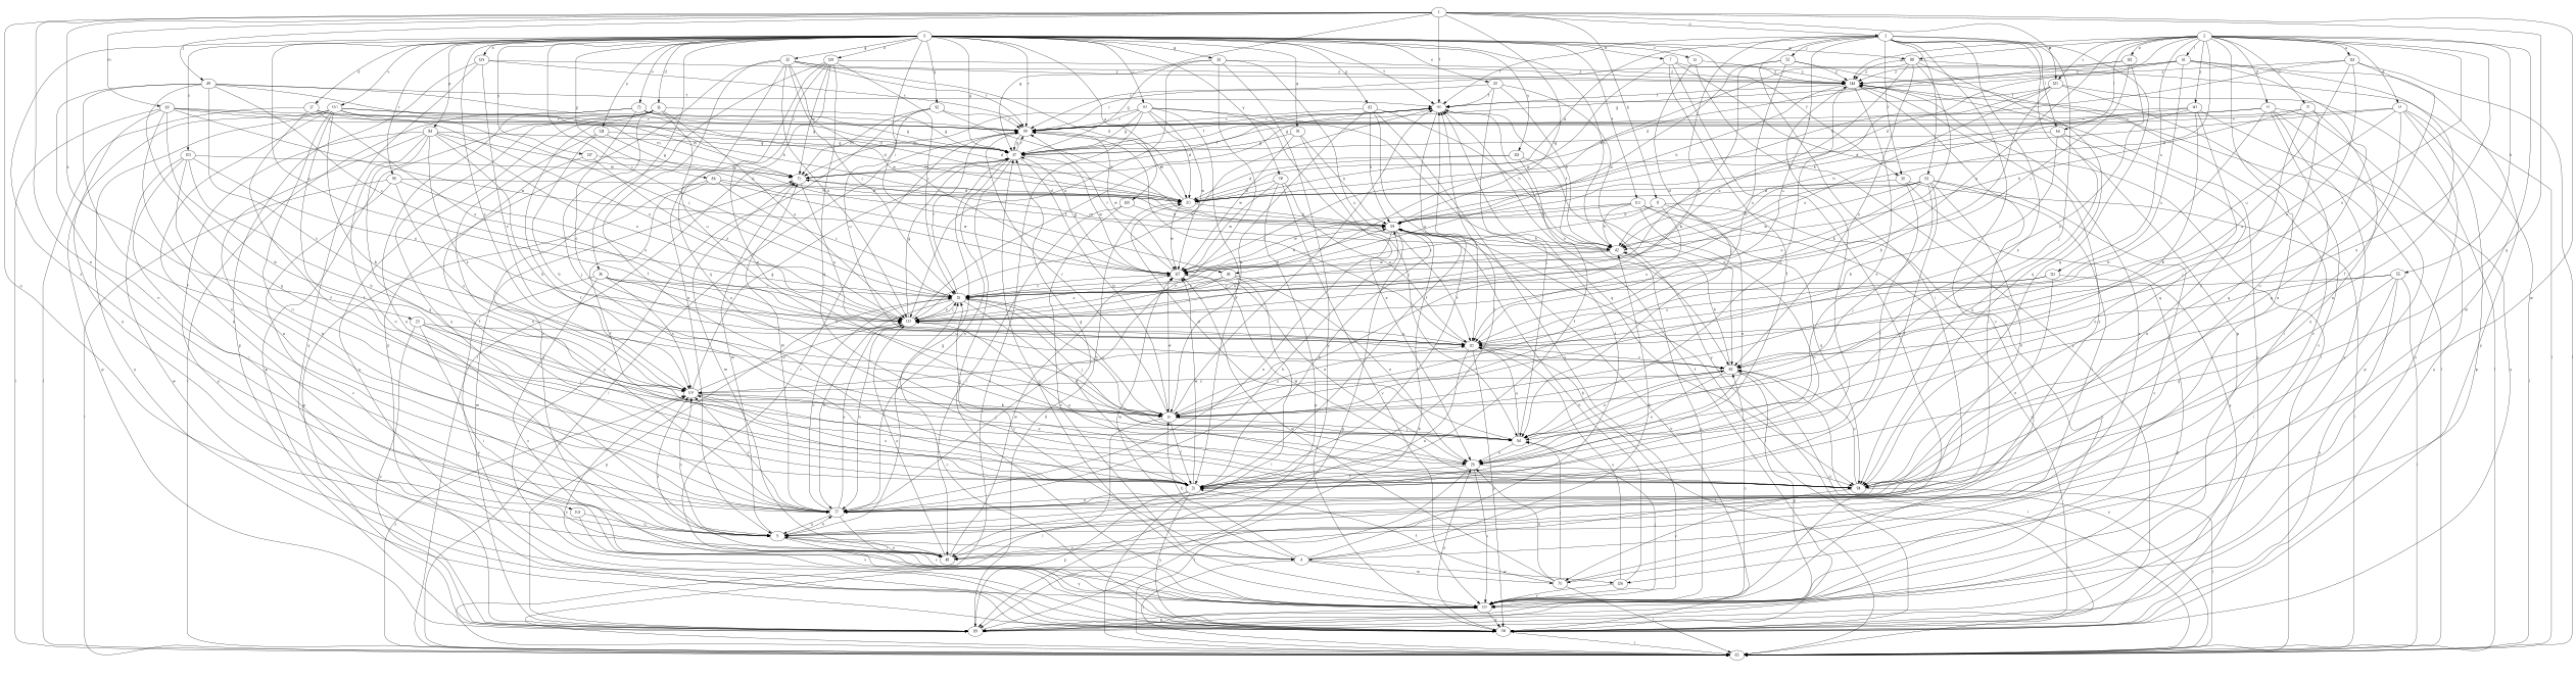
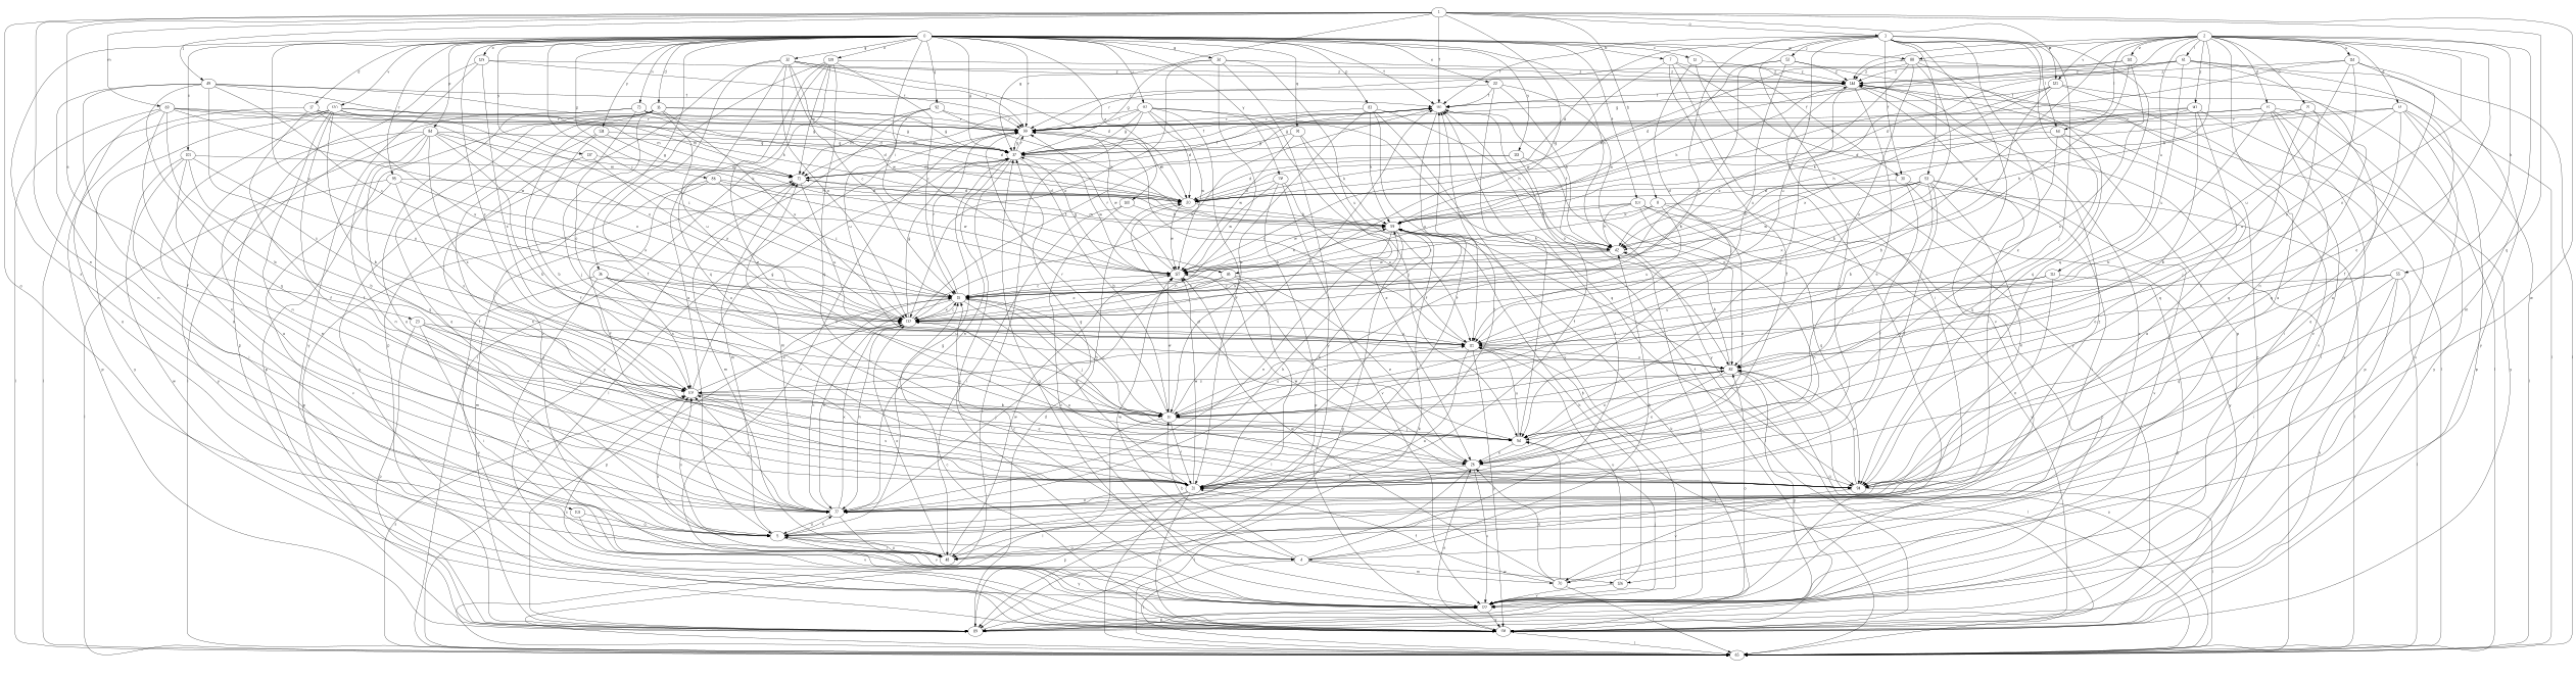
  strict digraph {
    fontname="Comic Neue"
    node [fontname="Comic Neue"]
    edge [fontname="Comic Neue"]
    0
    7
    12
    15
    16
    17
    22
    30
    32
    34
    36
    37
    42
    46
    73
    83
    84
    86
    88
    91
    92
    95
    99
    101
    103
    105
    107
    110
    112
    120
    128
    129
    132
    133
    134
    136
    137
    140
    144
    122
    65
    127
    31
    54
    138
    77
    26
    59
    10
    89
    115
    5
    71
    20
    94
    82
    48
    1
    3
    4
    8
    23
    49
    69
    121
    126
    64
    52
    53
    70
    2
    18
    19
    55
    61
    79
    113
    114
    141
    143
    0 -> 7 [label=b]
    0 -> 12 [label=c]
    0 -> 15 [label=c]
    0 -> 16 [label=d]
    0 -> 17 [label=d]
    0 -> 22 [label=e]
    0 -> 30 [label=f]
    0 -> 32 [label=g]
    0 -> 34 [label=g]
    0 -> 36 [label=g]
    0 -> 37 [label=g]
    0 -> 42 [label=h]
    0 -> 46 [label=i]
    0 -> 73 [label=n]
    0 -> 83 [label=p]
    0 -> 84 [label=p]
    0 -> 86 [label=p]
    0 -> 88 [label=p]
    0 -> 91 [label=q]
    0 -> 92 [label=q]
    0 -> 95 [label=r]
    0 -> 99 [label=r]
    0 -> 101 [label=s]
    0 -> 103 [label=s]
    0 -> 105 [label=s]
    0 -> 107 [label=t]
    0 -> 110 [label=t]
    0 -> 112 [label=u]
    0 -> 120 [label=v]
    0 -> 128 [label=x]
    0 -> 129 [label=x]
    0 -> 132 [label=x]
    0 -> 133 [label=y]
    0 -> 134 [label=y]
    0 -> 136 [label=y]
    0 -> 137 [label=y]
    0 -> 140 [label=z]
    7 -> 144 [label=z]
    7 -> 122 [label=v]
    7 -> 65 [label=l]
    7 -> 127 [label=w]
    7 -> 31 [label=f]
    12 -> 144 [label=z]
    12 -> 54 [label=j]
    12 -> 138 [label=y]
    15 -> 99 [label=r]
    15 -> 132 [label=x]
    15 -> 54 [label=j]
    15 -> 77 [label=n]
    15 -> 26 [label=e]
    15 -> 59 [label=k]
    15 -> 10 [label=b]
    15 -> 89 [label=p]
    16 -> 37 [label=g]
+   16 -> 99 [label=r]
    16 -> 132 [label=x]
    16 -> 31 [label=f]
    16 -> 54 [label=j]
    16 -> 138 [label=y]
    16 -> 89 [label=p]
    16 -> 115 [label=u]
    16 -> 5 [label=a]
    17 -> 99 [label=r]
    17 -> 132 [label=x]
    17 -> 65 [label=l]
    17 -> 31 [label=f]
    17 -> 71 [label=m]
    22 -> 42 [label=h]
    22 -> 99 [label=r]
    22 -> 110 [label=t]
    22 -> 54 [label=j]
    22 -> 138 [label=y]
    30 -> 65 [label=l]
    30 -> 31 [label=f]
    30 -> 138 [label=y]
    30 -> 20 [label=d]
    32 -> 15 [label=c]
    32 -> 99 [label=r]
    32 -> 132 [label=x]
    32 -> 144 [label=z]
    32 -> 127 [label=w]
    32 -> 31 [label=f]
    32 -> 89 [label=p]
    32 -> 20 [label=d]
    32 -> 94 [label=q]
    34 -> 37 [label=g]
    34 -> 132 [label=x]
    34 -> 144 [label=z]
    34 -> 138 [label=y]
    34 -> 77 [label=n]
    34 -> 115 [label=u]
    36 -> 15 [label=c]
    36 -> 105 [label=s]
    36 -> 132 [label=x]
    36 -> 122 [label=v]
    36 -> 138 [label=y]
    36 -> 82 [label=o]
    37 -> 99 [label=r]
    37 -> 110 [label=t]
    37 -> 122 [label=v]
    37 -> 127 [label=w]
    37 -> 77 [label=n]
    37 -> 10 [label=b]
    37 -> 71 [label=m]
    42 -> 110 [label=t]
    42 -> 132 [label=x]
    42 -> 122 [label=v]
    42 -> 127 [label=w]
    42 -> 71 [label=m]
    46 -> 15 [label=c]
    46 -> 132 [label=x]
    46 -> 65 [label=l]
    46 -> 26 [label=e]
    73 -> 37 [label=g]
    73 -> 99 [label=r]
    73 -> 65 [label=l]
    73 -> 5 [label=a]
    73 -> 20 [label=d]
    73 -> 82 [label=o]
    83 -> 42 [label=h]
    83 -> 99 [label=r]
    83 -> 122 [label=v]
    83 -> 59 [label=k]
    83 -> 10 [label=b]
    83 -> 115 [label=u]
    84 -> 37 [label=g]
    84 -> 105 [label=s]
    84 -> 132 [label=x]
    84 -> 138 [label=y]
    84 -> 77 [label=n]
    84 -> 59 [label=k]
    84 -> 10 [label=b]
    84 -> 5 [label=a]
    84 -> 94 [label=q]
    86 -> 15 [label=c]
    86 -> 127 [label=w]
    86 -> 31 [label=f]
    86 -> 89 [label=p]
    86 -> 20 [label=d]
    88 -> 132 [label=x]
    88 -> 144 [label=z]
    88 -> 65 [label=l]
    88 -> 59 [label=k]
    88 -> 10 [label=b]
    88 -> 94 [label=q]
    88 -> 82 [label=o]
    91 -> 37 [label=g]
    91 -> 127 [label=w]
    91 -> 26 [label=e]
    91 -> 59 [label=k]
    92 -> 99 [label=r]
    92 -> 138 [label=y]
    92 -> 59 [label=k]
    92 -> 115 [label=u]
    92 -> 71 [label=m]
    95 -> 105 [label=s]
    95 -> 132 [label=x]
    95 -> 122 [label=v]
    95 -> 65 [label=l]
    95 -> 20 [label=d]
    99 -> 37 [label=g]
    99 -> 65 [label=l]
    99 -> 127 [label=w]
    101 -> 132 [label=x]
    101 -> 122 [label=w]
    101 -> 77 [label=n]
    101 -> 10 [label=b]
    101 -> 71 [label=m]
    101 -> 48 [label=i]
    103 -> 122 [label=v]
    103 -> 5 [label=a]
    105 -> 37 [label=g]
    105 -> 132 [label=x]
    105 -> 54 [label=j]
    105 -> 26 [label=e]
    105 -> 10 [label=b]
    107 -> 42 [label=h]
    107 -> 127 [label=w]
    107 -> 138 [label=y]
    107 -> 77 [label=n]
    107 -> 59 [label=k]
    107 -> 94 [label=q]
    110 -> 99 [label=r]
    110 -> 132 [label=x]
    110 -> 31 [label=f]
    110 -> 82 [label=o]
    112 -> 37 [label=g]
    112 -> 99 [label=r]
    112 -> 65 [label=l]
    112 -> 127 [label=w]
    112 -> 31 [label=f]
    112 -> 54 [label=j]
    112 -> 71 [label=m]
    112 -> 20 [label=d]
    112 -> 94 [label=q]
    120 -> 15 [label=c]
    120 -> 99 [label=r]
    120 -> 132 [label=x]
    120 -> 31 [label=f]
    120 -> 138 [label=y]
    120 -> 77 [label=n]
    120 -> 10 [label=b]
    120 -> 89 [label=p]
    120 -> 5 [label=a]
    120 -> 20 [label=d]
    128 -> 15 [label=c]
    128 -> 144 [label=z]
    128 -> 122 [label=v]
    128 -> 65 [label=l]
    128 -> 26 [label=e]
    128 -> 5 [label=a]
    128 -> 71 [label=m]
    128 -> 94 [label=q]
    129 -> 99 [label=r]
    129 -> 105 [label=s]
    129 -> 144 [label=z]
    129 -> 138 [label=y]
    129 -> 89 [label=p]
    132 -> 15 [label=c]
    132 -> 37 [label=g]
    132 -> 110 [label=t]
    132 -> 77 [label=n]
    132 -> 115 [label=u]
    133 -> 31 [label=f]
    133 -> 71 [label=m]
    133 -> 20 [label=d]
    133 -> 82 [label=o]
    134 -> 37 [label=g]
    134 -> 42 [label=h]
    134 -> 77 [label=n]
    134 -> 10 [label=b]
    136 -> 122 [label=v]
    136 -> 127 [label=w]
    136 -> 89 [label=p]
    136 -> 115 [label=u]
    136 -> 20 [label=d]
    137 -> 132 [label=x]
    137 -> 31 [label=f]
    137 -> 71 [label=m]
    140 -> 122 [label=v]
    140 -> 59 [label=k]
    140 -> 48 [label=i]
    144 -> 110 [label=t]
    144 -> 65 [label=l]
    144 -> 54 [label=j]
    144 -> 26 [label=e]
    144 -> 59 [label=k]
    144 -> 48 [label=i]
    122 -> 37 [label=g]
    122 -> 99 [label=r]
    122 -> 54 [label=j]
    122 -> 138 [label=y]
    122 -> 89 [label=p]
    122 -> 82 [label=o]
    65 -> 105 [label=s]
    65 -> 82 [label=o]
    127 -> 15 [label=c]
    127 -> 37 [label=g]
    127 -> 99 [label=r]
    127 -> 26 [label=e]
    127 -> 59 [label=k]
    31 -> 37 [label=g]
    31 -> 105 [label=s]
    31 -> 110 [label=t]
    31 -> 144 [label=z]
    31 -> 127 [label=w]
    31 -> 138 [label=y]
    31 -> 77 [label=n]
    31 -> 59 [label=k]
    31 -> 89 [label=p]
    54 -> 26 [label=e]
    54 -> 115 [label=u]
    54 -> 20 [label=d]
    54 -> 82 [label=o]
    138 -> 15 [label=c]
    138 -> 105 [label=s]
    138 -> 110 [label=t]
    138 -> 144 [label=z]
    138 -> 65 [label=l]
    138 -> 26 [label=e]
    138 -> 59 [label=k]
    77 -> 15 [label=c]
    77 -> 105 [label=s]
    77 -> 110 [label=t]
    77 -> 132 [label=x]
    77 -> 122 [label=v]
    77 -> 59 [label=k]
    77 -> 5 [label=a]
    77 -> 71 [label=m]
    26 -> 122 [label=v]
    26 -> 65 [label=l]
    26 -> 31 [label=f]
    26 -> 94 [label=q]
    59 -> 42 [label=h]
    59 -> 65 [label=l]
    59 -> 77 [label=n]
    59 -> 89 [label=p]
    10 -> 15 [label=c]
    10 -> 99 [label=r]
    10 -> 110 [label=t]
    10 -> 65 [label=l]
    10 -> 127 [label=w]
    10 -> 31 [label=f]
    10 -> 54 [label=j]
    10 -> 115 [label=u]
    89 -> 59 [label=k]
    89 -> 71 [label=m]
    89 -> 20 [label=d]
    115 -> 99 [label=r]
    115 -> 65 [label=l]
    115 -> 138 [label=y]
    115 -> 5 [label=a]
    115 -> 82 [label=o]
    5 -> 37 [label=g]
    5 -> 105 [label=s]
    5 -> 138 [label=y]
    5 -> 77 [label=n]
    5 -> 71 [label=m]
    5 -> 48 [label=i]
    5 -> 4 [label=a]
    71 -> 110 [label=t]
    71 -> 115 [label=u]
    71 -> 20 [label=d]
    20 -> 99 [label=r]
    20 -> 127 [label=w]
    20 -> 59 [label=k]
    94 -> 132 [label=x]
    94 -> 65 [label=l]
    94 -> 127 [label=w]
    94 -> 82 [label=o]
    94 -> 70 [label=v]
    82 -> 42 [label=h]
    82 -> 105 [label=s]
    82 -> 65 [label=l]
    82 -> 26 [label=e]
    82 -> 10 [label=b]
    82 -> 89 [label=p]
    48 -> 105 [label=s]
    48 -> 132 [label=x]
    48 -> 127 [label=w]
    48 -> 5 [label=a]
    48 -> 71 [label=m]
    1 -> 37 [label=g]
    1 -> 46 [label=i]
    1 -> 110 [label=t]
    1 -> 77 [label=n]
    1 -> 94 [label=q]
    1 -> 3 [label=a]
    1 -> 4 [label=a]
    1 -> 8 [label=b]
    1 -> 23 [label=e]
    1 -> 49 [label=j]
    1 -> 69 [label=m]
    1 -> 121 [label=v]
    1 -> 126 [label=w]
    3 -> 30 [label=f]
    3 -> 110 [label=t]
    3 -> 122 [label=v]
    3 -> 54 [label=j]
    3 -> 26 [label=e]
    3 -> 10 [label=b]
    3 -> 89 [label=p]
    3 -> 115 [label=u]
    3 -> 20 [label=d]
    3 -> 94 [label=q]
    3 -> 48 [label=i]
    3 -> 64 [label=l]
    3 -> 52 [label=j]
    3 -> 53 [label=j]
    4 -> 15 [label=c]
    4 -> 42 [label=h]
    4 -> 110 [label=t]
    4 -> 144 [label=z]
    4 -> 65 [label=l]
    4 -> 127 [label=w]
    4 -> 10 [label=b]
    4 -> 126 [label=w]
    4 -> 70 [label=m]
    8 -> 15 [label=c]
    8 -> 26 [label=e]
    8 -> 59 [label=k]
    8 -> 89 [label=p]
    8 -> 115 [label=u]
    23 -> 105 [label=s]
    23 -> 54 [label=j]
    23 -> 89 [label=p]
    23 -> 115 [label=u]
    23 -> 48 [label=i]
    49 -> 15 [label=c]
    49 -> 105 [label=s]
    49 -> 110 [label=t]
    49 -> 31 [label=f]
    49 -> 77 [label=n]
    49 -> 59 [label=k]
    49 -> 20 [label=d]
    49 -> 94 [label=q]
    69 -> 37 [label=g]
    69 -> 99 [label=r]
    69 -> 65 [label=l]
    69 -> 127 [label=w]
    69 -> 77 [label=n]
    69 -> 10 [label=b]
    69 -> 5 [label=a]
    69 -> 71 [label=m]
    121 -> 42 [label=h]
    121 -> 110 [label=t]
    121 -> 132 [label=x]
    121 -> 122 [label=v]
    121 -> 65 [label=l]
    121 -> 10 [label=b]
    126 -> 122 [label=v]
    126 -> 59 [label=k]
    126 -> 115 [label=u]
    64 -> 37 [label=g]
    64 -> 10 [label=b]
    64 -> 5 [label=a]
    64 -> 94 [label=q]
    52 -> 132 [label=x]
    52 -> 144 [label=z]
    52 -> 122 [label=v]
    52 -> 127 [label=w]
    52 -> 115 [label=u]
    53 -> 42 [label=h]
    53 -> 132 [label=x]
    53 -> 122 [label=v]
    53 -> 127 [label=w]
    53 -> 31 [label=f]
    53 -> 54 [label=j]
    53 -> 77 [label=n]
    53 -> 20 [label=d]
    53 -> 48 [label=i]
    70 -> 144 [label=z]
    70 -> 65 [label=l]
    70 -> 127 [label=w]
    70 -> 31 [label=f]
    70 -> 54 [label=j]
    70 -> 26 [label=e]
    2 -> 42 [label=h]
    2 -> 88 [label=p]
    2 -> 132 [label=x]
    2 -> 144 [label=z]
    2 -> 26 [label=e]
    2 -> 59 [label=k]
    2 -> 82 [label=o]
    2 -> 4 [label=a]
    2 -> 121 [label=v]
    2 -> 64 [label=l]
    2 -> 70 [label=m]
    2 -> 18 [label=d]
    2 -> 19 [label=d]
    2 -> 55 [label=k]
    2 -> 61 [label=l]
    2 -> 79 [label=o]
    2 -> 113 [label=u]
    2 -> 114 [label=u]
    2 -> 141 [label=z]
    2 -> 143 [label=z]
    18 -> 99 [label=r]
    18 -> 122 [label=v]
    18 -> 65 [label=l]
    18 -> 89 [label=p]
    18 -> 115 [label=u]
    18 -> 20 [label=d]
    18 -> 94 [label=q]
    19 -> 37 [label=g]
    19 -> 99 [label=r]
    19 -> 122 [label=v]
    19 -> 138 [label=y]
    19 -> 10 [label=b]
    19 -> 89 [label=p]
    19 -> 48 [label=i]
    55 -> 15 [label=c]
    55 -> 65 [label=l]
    55 -> 138 [label=y]
    55 -> 94 [label=q]
    55 -> 82 [label=o]
    55 -> 48 [label=i]
    61 -> 37 [label=g]
    61 -> 99 [label=r]
    61 -> 144 [label=z]
    61 -> 138 [label=y]
    61 -> 77 [label=n]
    61 -> 115 [label=u]
    61 -> 5 [label=a]
    79 -> 42 [label=h]
    79 -> 99 [label=r]
    79 -> 54 [label=j]
    79 -> 5 [label=a]
    79 -> 94 [label=q]
    113 -> 15 [label=c]
    113 -> 77 [label=n]
    113 -> 89 [label=p]
    113 -> 115 [label=u]
    114 -> 144 [label=z]
    114 -> 65 [label=l]
    114 -> 31 [label=f]
    114 -> 115 [label=u]
    114 -> 20 [label=d]
    114 -> 82 [label=o]
    141 -> 15 [label=c]
    141 -> 105 [label=s]
    141 -> 144 [label=z]
    141 -> 20 [label=d]
    143 -> 42 [label=h]
    143 -> 99 [label=r]
    143 -> 138 [label=y]
    143 -> 59 [label=k]
    143 -> 10 [label=b]
    143 -> 94 [label=q]
  }
